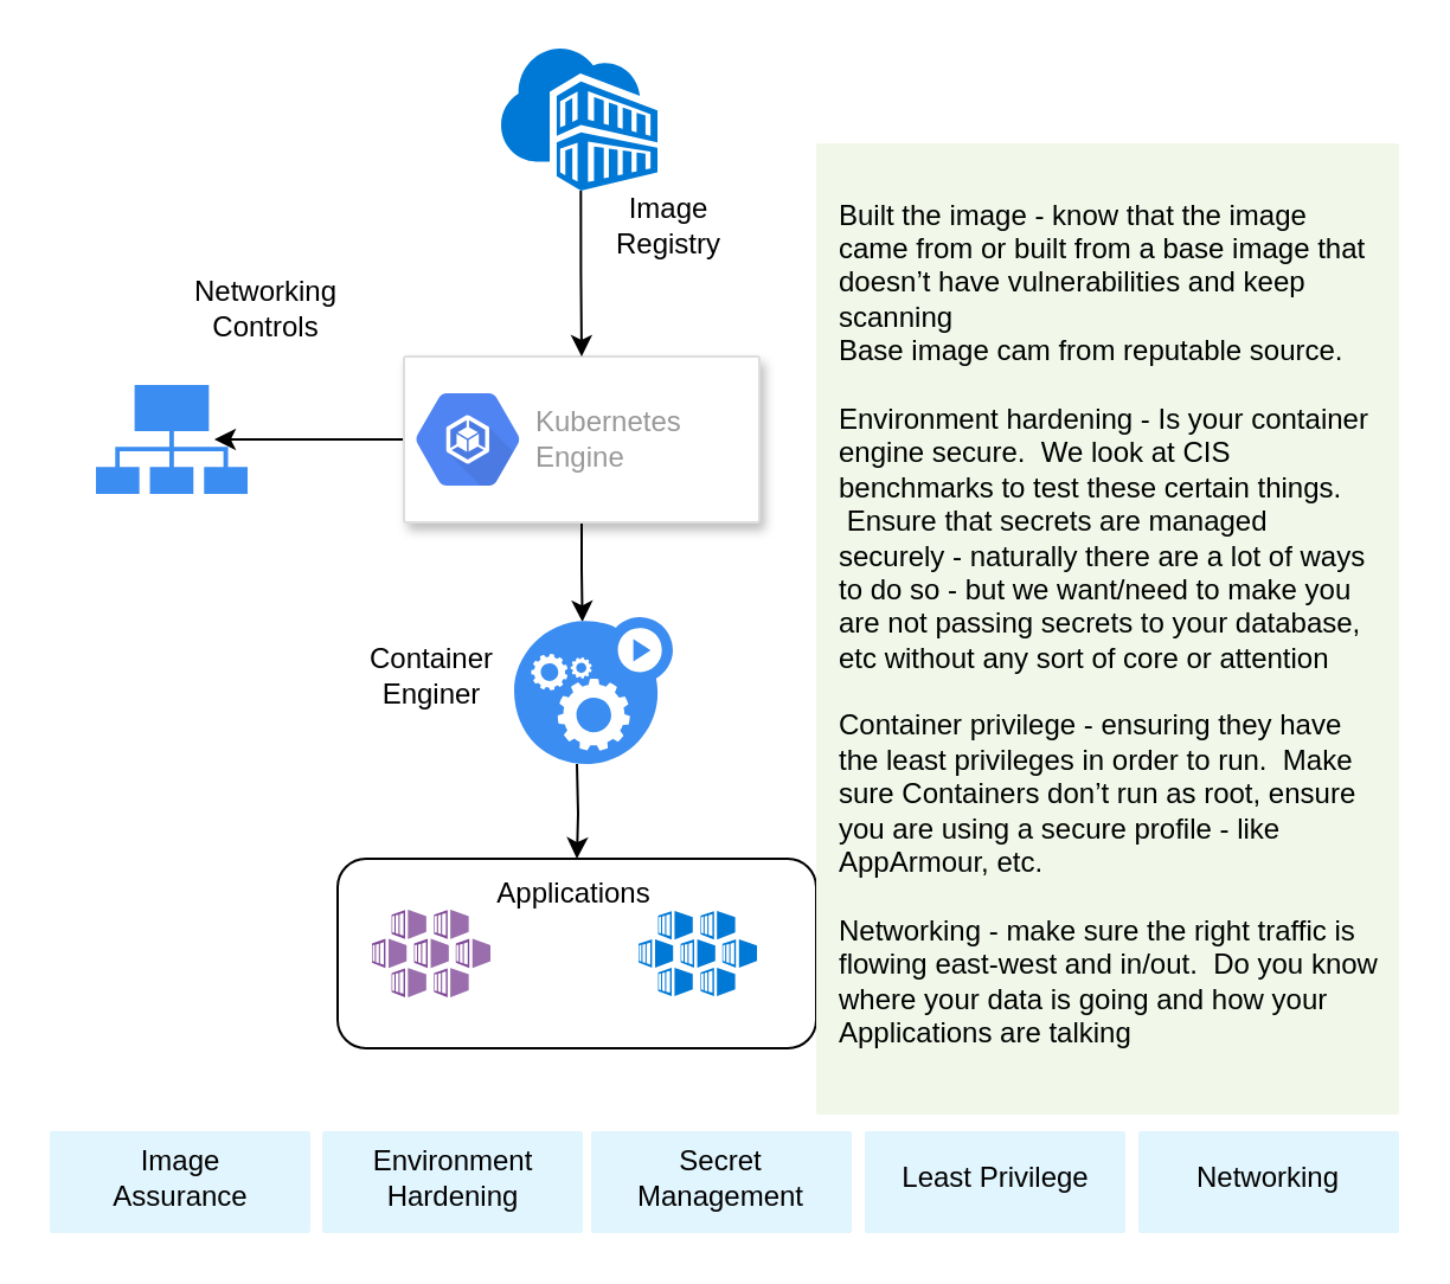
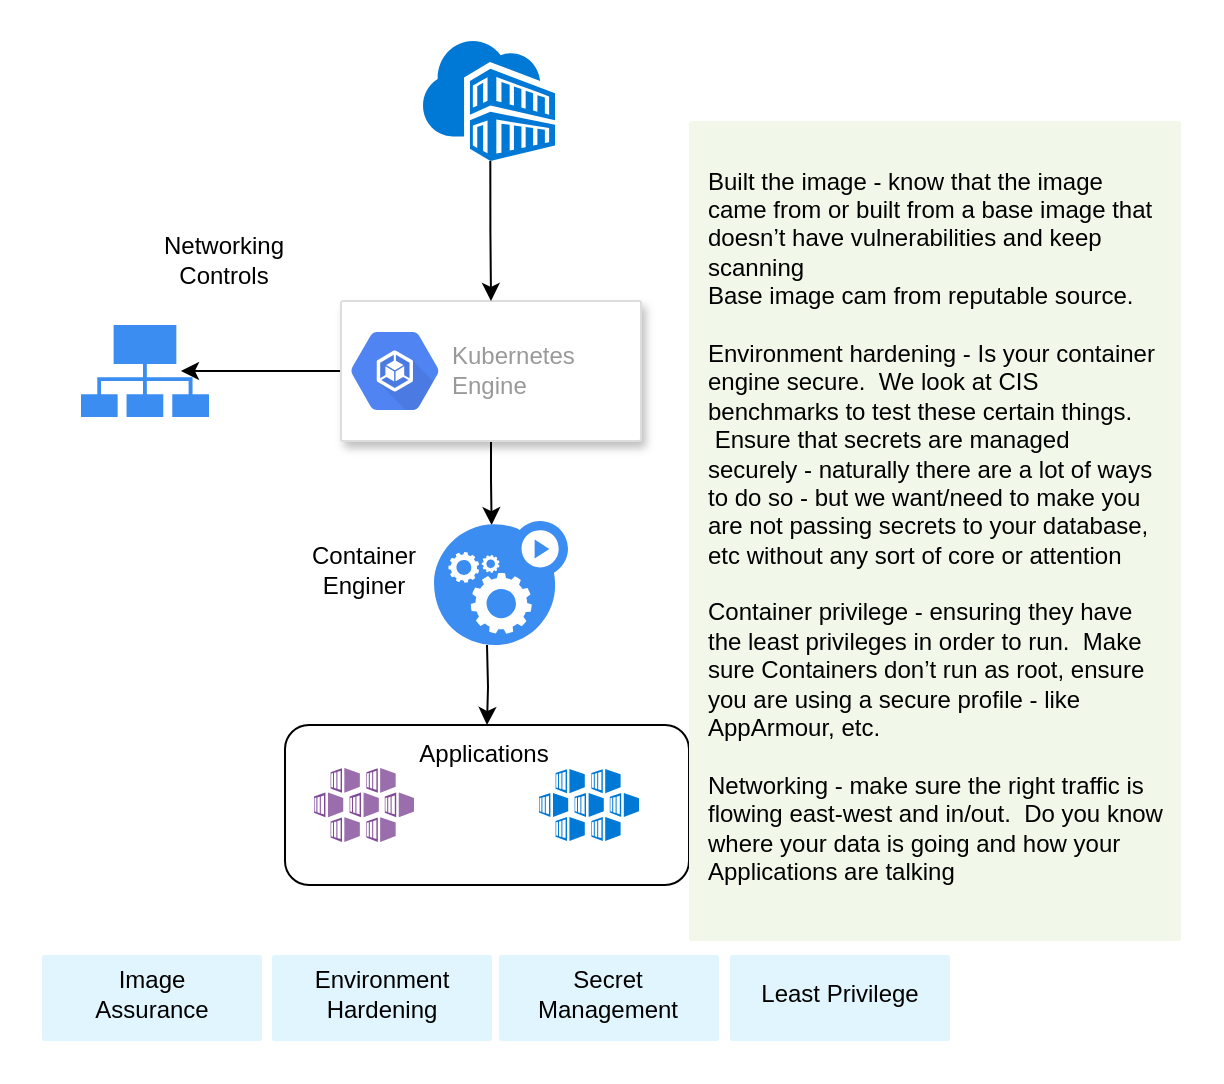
  <mxCell id="0" />
  <mxCell id="1" parent="0" />
  <mxCell id="2" style="edgeStyle=orthogonalEdgeStyle;rounded=0;orthogonalLoop=1;jettySize=auto;html=1;exitX=0;exitY=0.5;exitDx=0;exitDy=0;entryX=0.781;entryY=0.5;entryDx=0;entryDy=0;entryPerimeter=0;" parent="1" source="4" target="8" edge="1"><mxGeometry relative="1" as="geometry" /></mxCell>
  <mxCell id="3" style="edgeStyle=orthogonalEdgeStyle;rounded=0;orthogonalLoop=1;jettySize=auto;html=1;exitX=0.5;exitY=1;exitDx=0;exitDy=0;entryX=0.43;entryY=0.033;entryDx=0;entryDy=0;entryPerimeter=0;" parent="1" source="4" target="7" edge="1"><mxGeometry relative="1" as="geometry" /></mxCell>
  <mxCell id="4" value="" style="strokeColor=#dddddd;fillColor=#ffffff;shadow=1;strokeWidth=1;rounded=1;absoluteArcSize=1;arcSize=2;" parent="1" vertex="1"><mxGeometry x="170" y="150" width="150" height="70" as="geometry" /></mxCell>
  <mxCell id="5" value="Kubernetes&#10;Engine" style="dashed=0;connectable=0;html=1;fillColor=#5184F3;strokeColor=none;shape=mxgraph.gcp2.container_engine;part=1;labelPosition=right;verticalLabelPosition=middle;align=left;verticalAlign=middle;spacingLeft=5;fontColor=#999999;fontSize=12;" parent="4" vertex="1"><mxGeometry y="0.5" width="44" height="39" relative="1" as="geometry"><mxPoint x="5" y="-19.5" as="offset" /></mxGeometry></mxCell>
  <mxCell id="6" style="edgeStyle=orthogonalEdgeStyle;rounded=0;orthogonalLoop=1;jettySize=auto;html=1;entryX=0.5;entryY=0;entryDx=0;entryDy=0;" parent="1" target="9" edge="1"><mxGeometry relative="1" as="geometry"><mxPoint x="243" y="322" as="sourcePoint" /></mxGeometry></mxCell>
  <mxCell id="7" value="" style="html=1;aspect=fixed;strokeColor=none;shadow=0;align=center;verticalAlign=top;fillColor=#3B8DF1;shape=mxgraph.gcp2.gear_load" parent="1" vertex="1"><mxGeometry x="216.5" y="260" width="67" height="62" as="geometry" /></mxCell>
  <mxCell id="8" value="" style="html=1;aspect=fixed;strokeColor=none;shadow=0;align=center;verticalAlign=top;fillColor=#3B8DF1;shape=mxgraph.gcp2.connected" parent="1" vertex="1"><mxGeometry x="40" y="162" width="64" height="46" as="geometry" /></mxCell>
  <mxCell id="9" value="" style="rounded=1;whiteSpace=wrap;html=1;" parent="1" vertex="1"><mxGeometry x="142" y="362" width="202" height="80" as="geometry" /></mxCell>
  <mxCell id="10" style="edgeStyle=orthogonalEdgeStyle;rounded=0;orthogonalLoop=1;jettySize=auto;html=1;exitX=0.51;exitY=1;exitDx=0;exitDy=0;exitPerimeter=0;entryX=0.5;entryY=0;entryDx=0;entryDy=0;" parent="1" source="11" target="4" edge="1"><mxGeometry relative="1" as="geometry" /></mxCell>
  <mxCell id="11" value="" style="shadow=0;dashed=0;html=1;strokeColor=none;labelPosition=center;verticalLabelPosition=bottom;verticalAlign=top;align=center;shape=mxgraph.mscae.cloud.container_registry;fillColor=#0079D6;" parent="1" vertex="1"><mxGeometry x="211" y="20" width="66" height="60" as="geometry" /></mxCell>
  <mxCell id="12" value="" style="aspect=fixed;html=1;perimeter=none;align=center;shadow=0;dashed=0;image;fontSize=12;image=img/lib/mscae/Container_Service.svg;" parent="1" vertex="1"><mxGeometry x="157" y="384" width="50" height="37" as="geometry" /></mxCell>
  <mxCell id="13" value="" style="shadow=0;dashed=0;html=1;strokeColor=none;labelPosition=center;verticalLabelPosition=bottom;verticalAlign=top;align=center;shape=mxgraph.mscae.cloud.container_service;fillColor=#0079D6;" parent="1" vertex="1"><mxGeometry x="269" y="384" width="50" height="36" as="geometry" /></mxCell>
- <mxCell id="14" value="Image Registry" style="text;html=1;strokeColor=none;fillColor=none;align=center;verticalAlign=middle;whiteSpace=wrap;rounded=0;" parent="1" vertex="1"><mxGeometry x="244" y="80" width="76" height="30" as="geometry" /></mxCell>
  <mxCell id="15" value="Networking Controls" style="text;html=1;strokeColor=none;fillColor=none;align=center;verticalAlign=middle;whiteSpace=wrap;rounded=0;" parent="1" vertex="1"><mxGeometry x="74" y="115" width="76" height="30" as="geometry" /></mxCell>
  <mxCell id="16" value="Container Enginer" style="text;html=1;strokeColor=none;fillColor=none;align=center;verticalAlign=middle;whiteSpace=wrap;rounded=0;" parent="1" vertex="1"><mxGeometry x="144" y="270" width="76" height="30" as="geometry" /></mxCell>
  <mxCell id="17" value="Applications" style="text;html=1;strokeColor=none;fillColor=none;align=center;verticalAlign=middle;whiteSpace=wrap;rounded=0;" parent="1" vertex="1"><mxGeometry x="144" y="362" width="196" height="30" as="geometry" /></mxCell>
  <mxCell id="18" value="Image Assurance" style="points=[[0,0,0],[0.25,0,0],[0.5,0,0],[0.75,0,0],[1,0,0],[1,0.25,0],[1,0.5,0],[1,0.75,0],[1,1,0],[0.75,1,0],[0.5,1,0],[0.25,1,0],[0,1,0],[0,0.75,0],[0,0.5,0],[0,0.25,0]];rounded=1;absoluteArcSize=1;arcSize=2;html=1;strokeColor=none;gradientColor=none;shadow=0;dashed=0;fontSize=12;fontColor=#000000;align=center;verticalAlign=middle;spacing=10;spacingTop=-4;fillColor=#E1F5FE;whiteSpace=wrap;" parent="1" vertex="1"><mxGeometry x="20.5" y="477" width="110" height="43" as="geometry" /></mxCell>
  <mxCell id="19" value="Environment Hardening" style="points=[[0,0,0],[0.25,0,0],[0.5,0,0],[0.75,0,0],[1,0,0],[1,0.25,0],[1,0.5,0],[1,0.75,0],[1,1,0],[0.75,1,0],[0.5,1,0],[0.25,1,0],[0,1,0],[0,0.75,0],[0,0.5,0],[0,0.25,0]];rounded=1;absoluteArcSize=1;arcSize=2;html=1;strokeColor=none;gradientColor=none;shadow=0;dashed=0;fontSize=12;fontColor=#000000;align=center;verticalAlign=middle;spacing=10;spacingTop=-4;fillColor=#E1F5FE;whiteSpace=wrap;" parent="1" vertex="1"><mxGeometry x="135.5" y="477" width="110" height="43" as="geometry" /></mxCell>
  <mxCell id="20" value="Secret Management" style="points=[[0,0,0],[0.25,0,0],[0.5,0,0],[0.75,0,0],[1,0,0],[1,0.25,0],[1,0.5,0],[1,0.75,0],[1,1,0],[0.75,1,0],[0.5,1,0],[0.25,1,0],[0,1,0],[0,0.75,0],[0,0.5,0],[0,0.25,0]];rounded=1;absoluteArcSize=1;arcSize=2;html=1;strokeColor=none;gradientColor=none;shadow=0;dashed=0;fontSize=12;fontColor=#000000;align=center;verticalAlign=middle;spacing=10;spacingTop=-4;fillColor=#E1F5FE;whiteSpace=wrap;" parent="1" vertex="1"><mxGeometry x="249" y="477" width="110" height="43" as="geometry" /></mxCell>
  <mxCell id="21" value="Least Privilege" style="points=[[0,0,0],[0.25,0,0],[0.5,0,0],[0.75,0,0],[1,0,0],[1,0.25,0],[1,0.5,0],[1,0.75,0],[1,1,0],[0.75,1,0],[0.5,1,0],[0.25,1,0],[0,1,0],[0,0.75,0],[0,0.5,0],[0,0.25,0]];rounded=1;absoluteArcSize=1;arcSize=2;html=1;strokeColor=none;gradientColor=none;shadow=0;dashed=0;fontSize=12;fontColor=#000000;align=center;verticalAlign=middle;spacing=10;spacingTop=-4;fillColor=#E1F5FE;whiteSpace=wrap;" parent="1" vertex="1"><mxGeometry x="364.5" y="477" width="110" height="43" as="geometry" /></mxCell>
- <mxCell id="22" value="Networking" style="points=[[0,0,0],[0.25,0,0],[0.5,0,0],[0.75,0,0],[1,0,0],[1,0.25,0],[1,0.5,0],[1,0.75,0],[1,1,0],[0.75,1,0],[0.5,1,0],[0.25,1,0],[0,1,0],[0,0.75,0],[0,0.5,0],[0,0.25,0]];rounded=1;absoluteArcSize=1;arcSize=2;html=1;strokeColor=none;gradientColor=none;shadow=0;dashed=0;fontSize=12;fontColor=#000000;align=center;verticalAlign=middle;spacing=10;spacingTop=-4;fillColor=#E1F5FE;whiteSpace=wrap;" parent="1" vertex="1"><mxGeometry x="480" y="477" width="110" height="43" as="geometry" /></mxCell>
  <mxCell id="23" value="&lt;div&gt;Built the image - know that the image came from or built from a base image that doesn’t have vulnerabilities and keep scanning&lt;/div&gt;&lt;div&gt;Base image cam from reputable source.&lt;/div&gt;&lt;div&gt;&lt;br&gt;&lt;/div&gt;&lt;div&gt;Environment hardening - Is your container engine secure.&amp;nbsp;&amp;nbsp;&lt;span&gt;We look at CIS benchmarks to test these certain things. &amp;nbsp;Ensure that secrets are managed securely - naturally there are a lot of ways to do so - but we want/need to make you are not passing secrets to your database, etc without any sort of core or attention&lt;/span&gt;&lt;/div&gt;&lt;div&gt;&lt;br&gt;&lt;/div&gt;&lt;div&gt;Container privilege - ensuring they have the least privileges in order to run. &amp;nbsp;Make sure Containers don’t run as root, ensure you are using a secure profile - like AppArmour, etc. &amp;nbsp;&lt;/div&gt;&lt;div&gt;&lt;br&gt;&lt;/div&gt;&lt;div&gt;Networking - make sure the right traffic is flowing east-west and in/out.&amp;nbsp; Do you know where your data is going and how your Applications are talking&lt;span&gt;&amp;nbsp;&lt;/span&gt;&lt;/div&gt;" style="points=[[0,0,0],[0.25,0,0],[0.5,0,0],[0.75,0,0],[1,0,0],[1,0.25,0],[1,0.5,0],[1,0.75,0],[1,1,0],[0.75,1,0],[0.5,1,0],[0.25,1,0],[0,1,0],[0,0.75,0],[0,0.5,0],[0,0.25,0]];rounded=1;absoluteArcSize=1;arcSize=2;html=1;strokeColor=none;gradientColor=none;shadow=0;dashed=0;fontSize=12;fontColor=#000000;align=left;verticalAlign=middle;spacing=10;spacingTop=-4;fillColor=#F1F8E9;whiteSpace=wrap;" parent="1" vertex="1"><mxGeometry x="344" y="60" width="246" height="410" as="geometry" /></mxCell>
